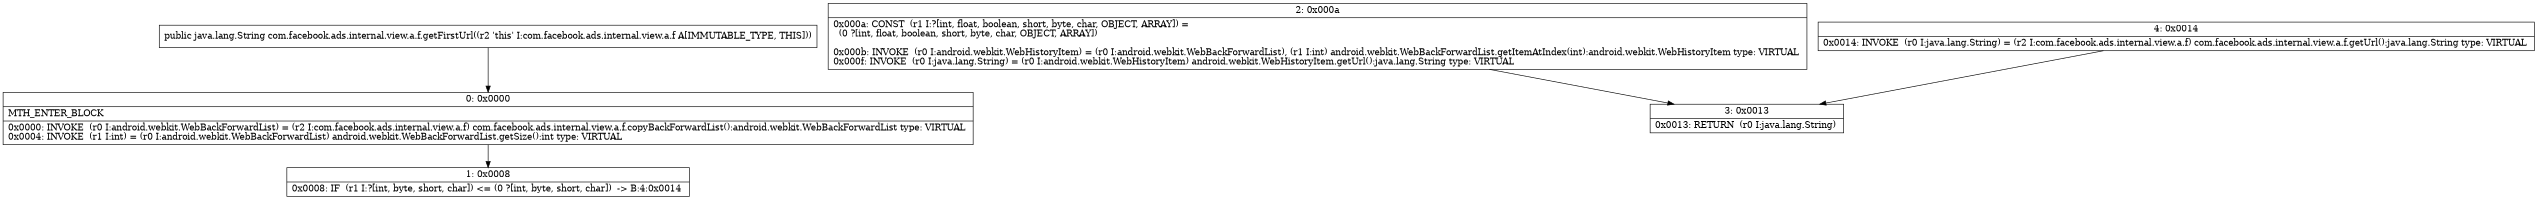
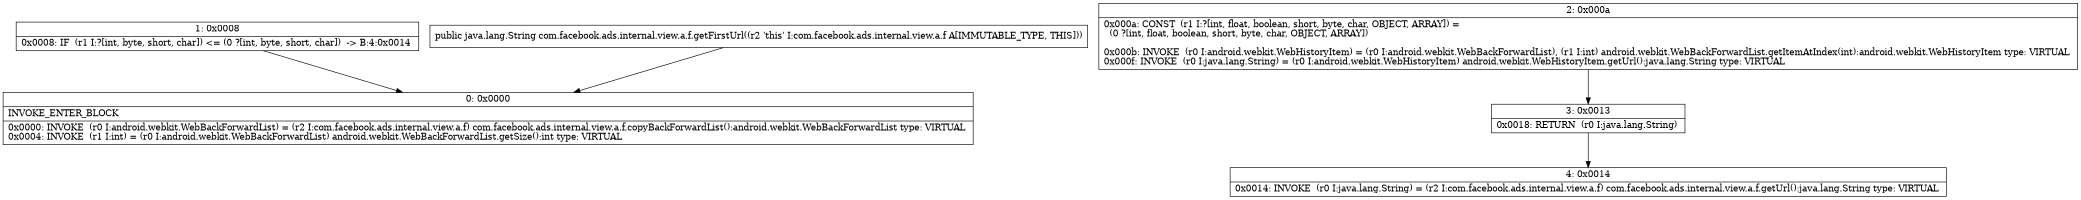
  digraph {
    node [shape=record]
-   n1 [label="{0\:\ 0x0000|MTH_ENTER_BLOCK\l|0x0000: INVOKE  (r0 I:android.webkit.WebBackForwardList) = (r2 I:com.facebook.ads.internal.view.a.f) com.facebook.ads.internal.view.a.f.copyBackForwardList():android.webkit.WebBackForwardList type: VIRTUAL \l0x0004: INVOKE  (r1 I:int) = (r0 I:android.webkit.WebBackForwardList) android.webkit.WebBackForwardList.getSize():int type: VIRTUAL \l}"]
+   n1 [label="{0\:\ 0x0000|INVOKE_ENTER_BLOCK\l|0x0000: INVOKE  (r0 I:android.webkit.WebBackForwardList) = (r2 I:com.facebook.ads.internal.view.a.f) com.facebook.ads.internal.view.a.f.copyBackForwardList():android.webkit.WebBackForwardList type: VIRTUAL \l0x0004: INVOKE  (r1 I:int) = (r0 I:android.webkit.WebBackForwardList) android.webkit.WebBackForwardList.getSize():int type: VIRTUAL \l}"]
    n2 [label="{1\:\ 0x0008|0x0008: IF  (r1 I:?[int, byte, short, char]) \<= (0 ?[int, byte, short, char])  \-\> B:4:0x0014 \l}"]
    n3 [label="{2\:\ 0x000a|0x000a: CONST  (r1 I:?[int, float, boolean, short, byte, char, OBJECT, ARRAY]) = \l  (0 ?[int, float, boolean, short, byte, char, OBJECT, ARRAY])\l \l0x000b: INVOKE  (r0 I:android.webkit.WebHistoryItem) = (r0 I:android.webkit.WebBackForwardList), (r1 I:int) android.webkit.WebBackForwardList.getItemAtIndex(int):android.webkit.WebHistoryItem type: VIRTUAL \l0x000f: INVOKE  (r0 I:java.lang.String) = (r0 I:android.webkit.WebHistoryItem) android.webkit.WebHistoryItem.getUrl():java.lang.String type: VIRTUAL \l}"]
-   n4 [label="{3\:\ 0x0013|0x0013: RETURN  (r0 I:java.lang.String) \l}"]
+   n4 [label="{3\:\ 0x0013|0x0018: RETURN  (r0 I:java.lang.String) \l}"]
    n5 [label="{4\:\ 0x0014|0x0014: INVOKE  (r0 I:java.lang.String) = (r2 I:com.facebook.ads.internal.view.a.f) com.facebook.ads.internal.view.a.f.getUrl():java.lang.String type: VIRTUAL \l}"]
    n6 [label="{public java.lang.String com.facebook.ads.internal.view.a.f.getFirstUrl((r2 'this' I:com.facebook.ads.internal.view.a.f A[IMMUTABLE_TYPE, THIS])) }"]
-   n1 -> n2
+   n2 -> n1
    n3 -> n4
-   n5 -> n4
+   n4 -> n5
    n6 -> n1
  }
